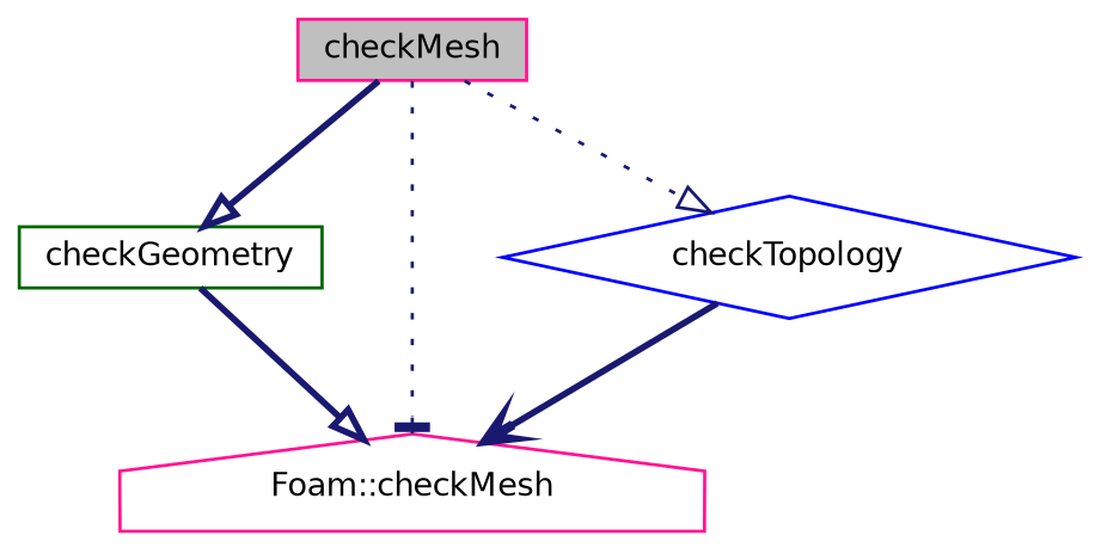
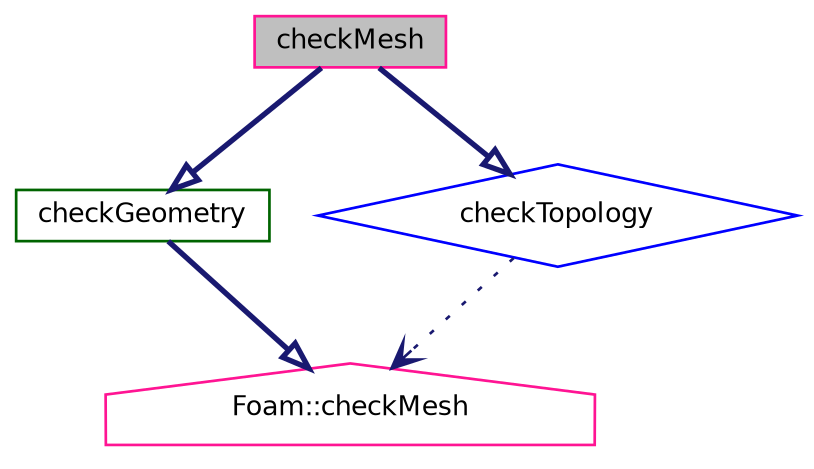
  digraph {
    rankdir=TB
    node [color=deeppink fontname=Helvetica fontsize=10 shape=box]
    edge [arrowhead=onormal color=midnightblue fontname=Helvetica fontsize=10 labelfontname=Helvetica labelfontsize=10 style=bold]
    n1 [fillcolor=grey75 fontcolor=black height=0.2 label=checkMesh style=filled width=0.4]
    n2 [color=darkgreen height=0.2 label=checkGeometry width=0.4]
    n3 [height=0.2 label="Foam::checkMesh" shape=house width=0.4]
    n4 [color=blue height=0.2 label=checkTopology shape=diamond width=0.4]
    n1 -> n2
-   n1 -> n3 [arrowhead=tee style=dotted]
-   n1 -> n4 [style=dotted]
+   n1 -> n4
    n2 -> n3
-   n4 -> n3 [arrowhead=vee]
+   n4 -> n3 [arrowhead=vee style=dotted]
  }
